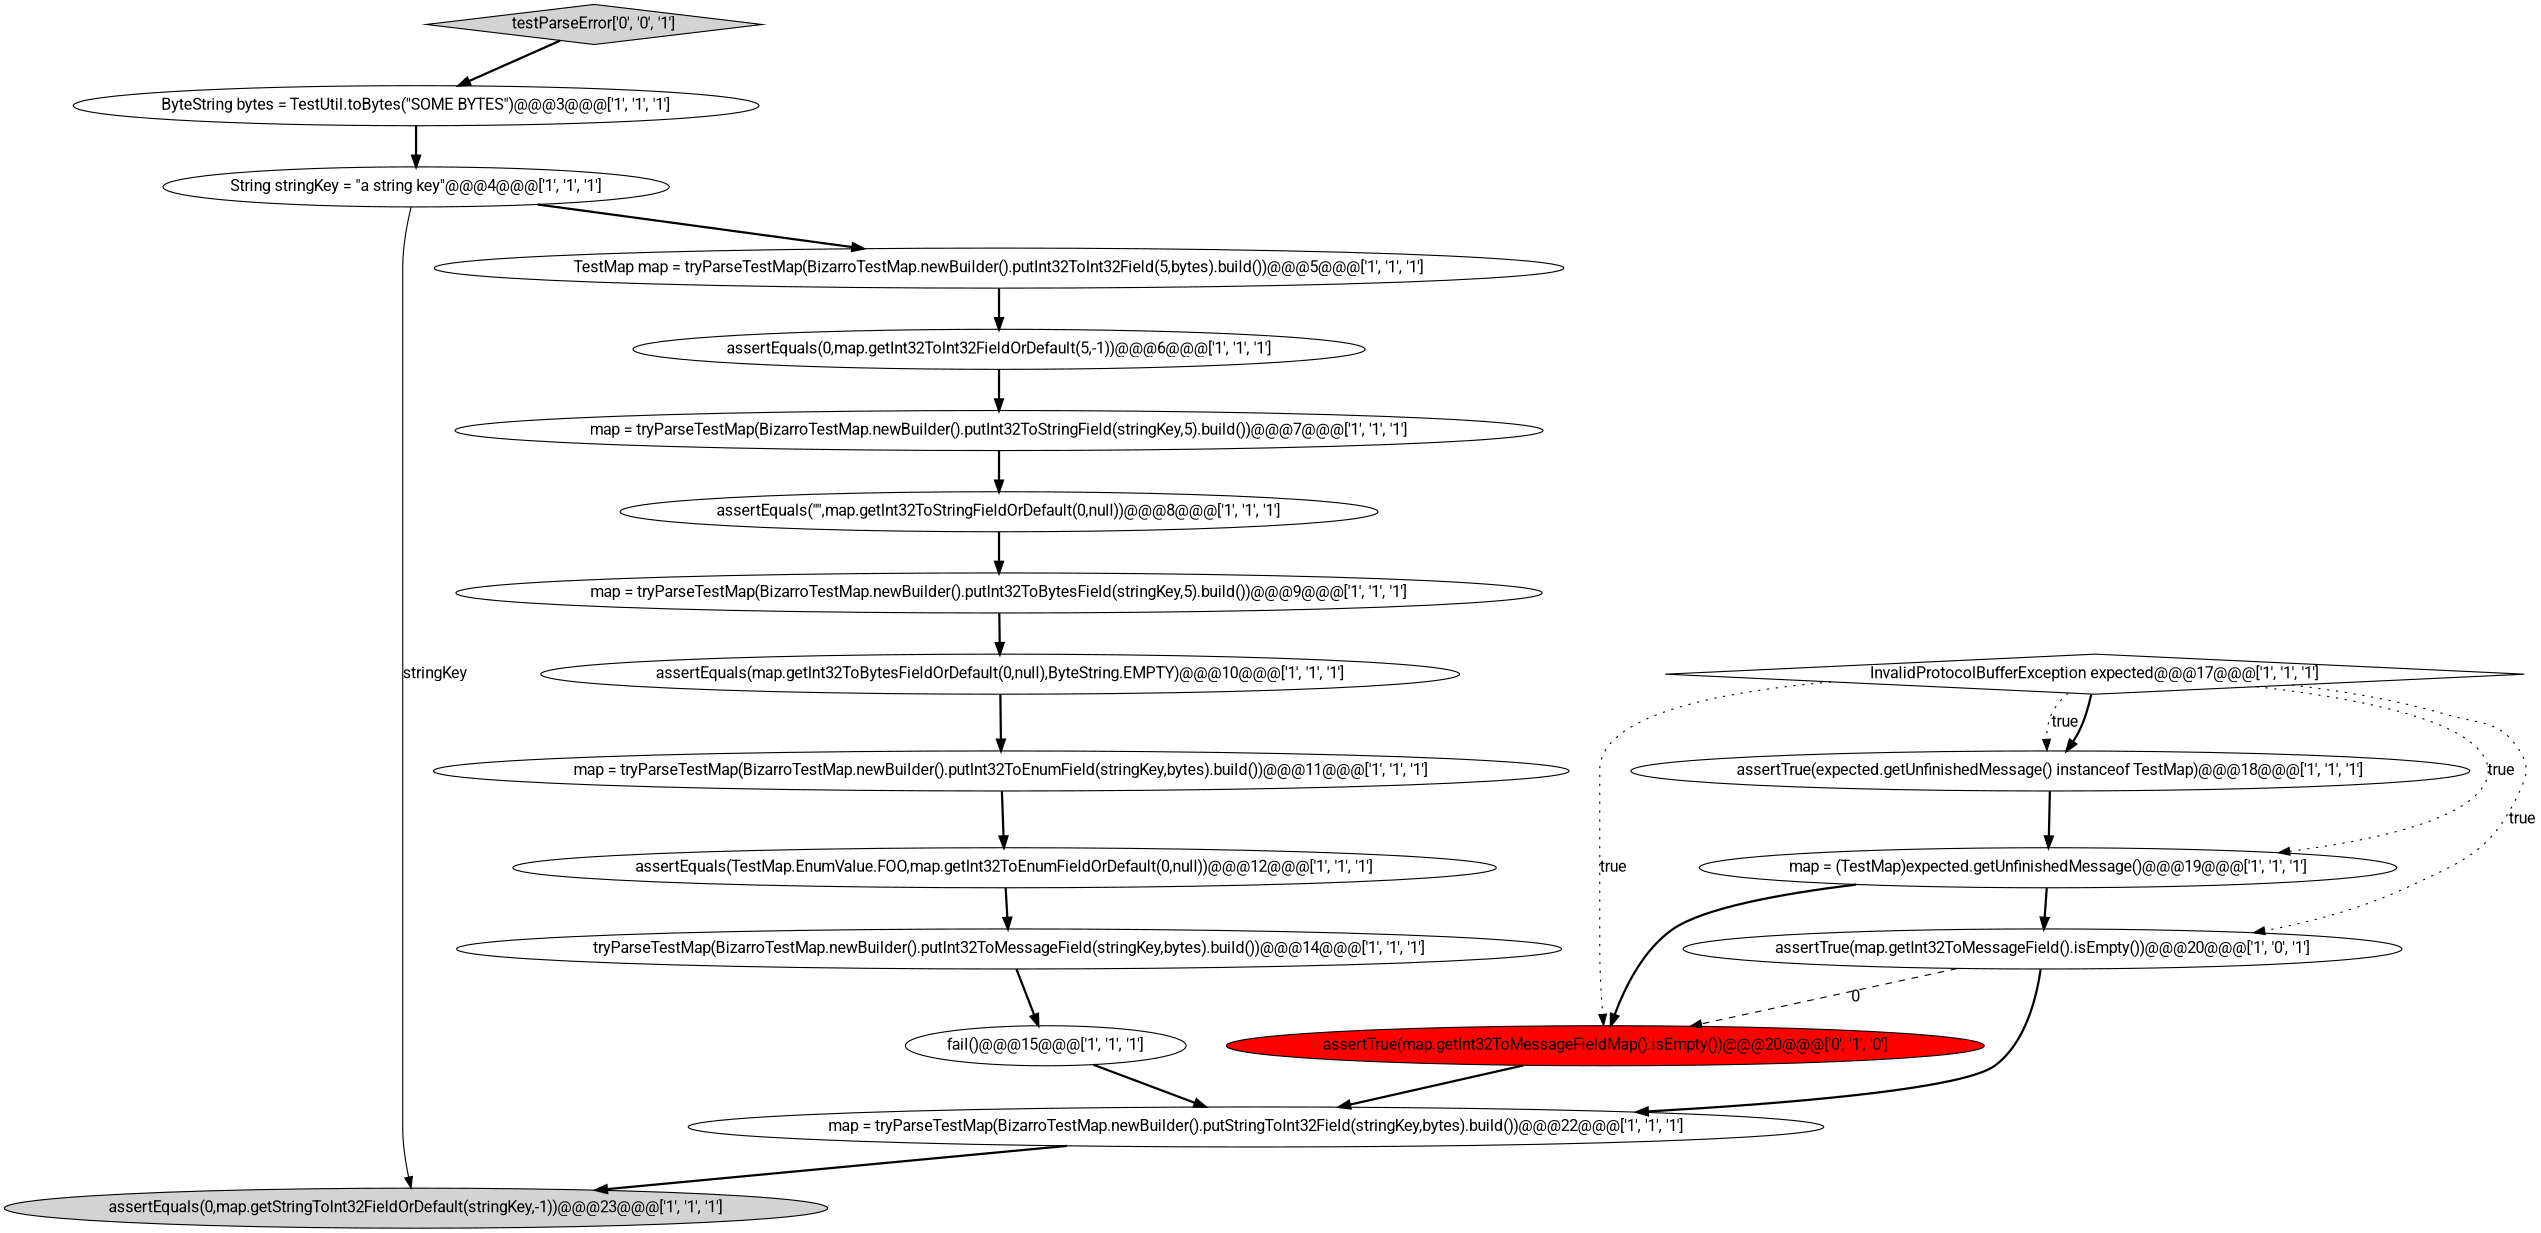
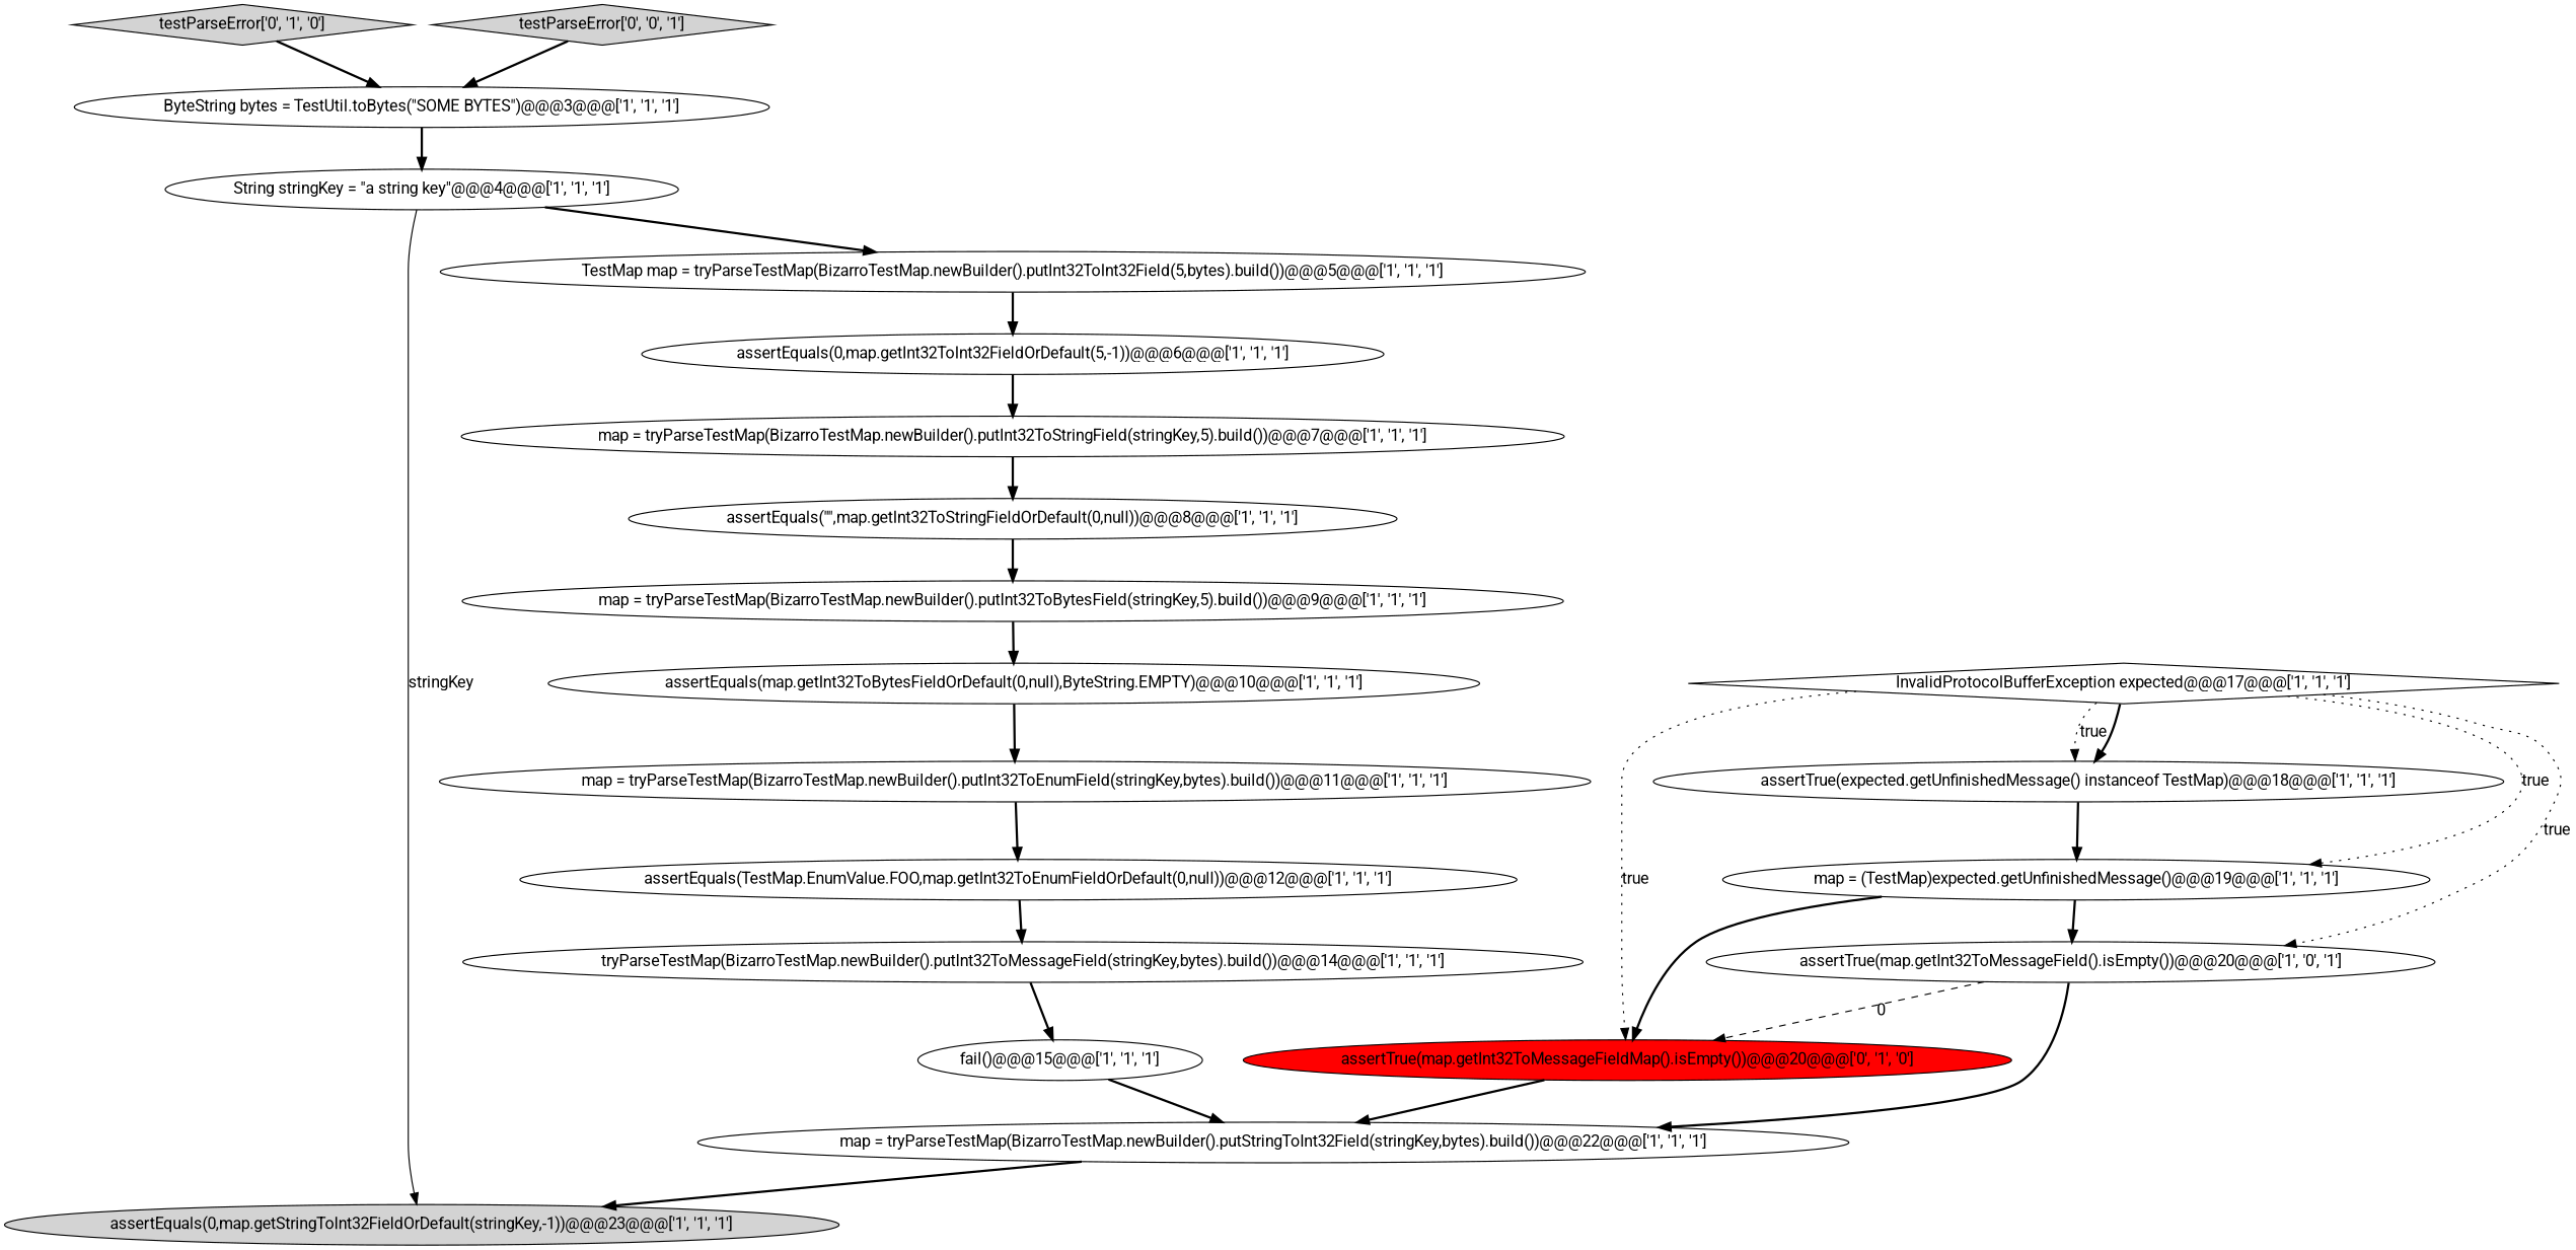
  digraph {
    fontname=Roboto
    node [fillcolor=white fontname=Roboto shape=ellipse style=filled]
    edge [fontname=Roboto style=bold]
    n1 [label="map = (TestMap)expected.getUnfinishedMessage()@@@19@@@['1', '1', '1']"]
    n2 [label="assertTrue(map.getInt32ToMessageField().isEmpty())@@@20@@@['1', '0', '1']"]
    n3 [fillcolor=red label="assertTrue(map.getInt32ToMessageFieldMap().isEmpty())@@@20@@@['0', '1', '0']"]
    n4 [label="map = tryParseTestMap(BizarroTestMap.newBuilder().putStringToInt32Field(stringKey,bytes).build())@@@22@@@['1', '1', '1']"]
    n5 [label="assertEquals(\"\",map.getInt32ToStringFieldOrDefault(0,null))@@@8@@@['1', '1', '1']"]
    n6 [label="map = tryParseTestMap(BizarroTestMap.newBuilder().putInt32ToBytesField(stringKey,5).build())@@@9@@@['1', '1', '1']"]
    n7 [label="assertEquals(map.getInt32ToBytesFieldOrDefault(0,null),ByteString.EMPTY)@@@10@@@['1', '1', '1']"]
    n8 [label="map = tryParseTestMap(BizarroTestMap.newBuilder().putInt32ToEnumField(stringKey,bytes).build())@@@11@@@['1', '1', '1']"]
    n9 [label="assertEquals(TestMap.EnumValue.FOO,map.getInt32ToEnumFieldOrDefault(0,null))@@@12@@@['1', '1', '1']"]
    n10 [label="tryParseTestMap(BizarroTestMap.newBuilder().putInt32ToMessageField(stringKey,bytes).build())@@@14@@@['1', '1', '1']"]
    n11 [label="fail()@@@15@@@['1', '1', '1']"]
+   n12 [fillcolor=lightgray label="testParseError['0', '1', '0']" shape=diamond]
    n13 [label="ByteString bytes = TestUtil.toBytes(\"SOME BYTES\")@@@3@@@['1', '1', '1']"]
    n14 [label="String stringKey = \"a string key\"@@@4@@@['1', '1', '1']"]
    n15 [fillcolor=lightgray label="assertEquals(0,map.getStringToInt32FieldOrDefault(stringKey,-1))@@@23@@@['1', '1', '1']"]
    n16 [fillcolor=lightgray label="testParseError['0', '0', '1']" shape=diamond]
    n17 [label="assertEquals(0,map.getInt32ToInt32FieldOrDefault(5,-1))@@@6@@@['1', '1', '1']"]
    n18 [label="map = tryParseTestMap(BizarroTestMap.newBuilder().putInt32ToStringField(stringKey,5).build())@@@7@@@['1', '1', '1']"]
    n19 [label="InvalidProtocolBufferException expected@@@17@@@['1', '1', '1']" shape=diamond]
    n20 [label="assertTrue(expected.getUnfinishedMessage() instanceof TestMap)@@@18@@@['1', '1', '1']"]
    n21 [label="TestMap map = tryParseTestMap(BizarroTestMap.newBuilder().putInt32ToInt32Field(5,bytes).build())@@@5@@@['1', '1', '1']"]
    n1 -> n2
    n1 -> n3
    n2 -> n3 [label=0 style=dashed]
    n2 -> n4
    n3 -> n4
    n4 -> n15
    n5 -> n6
    n6 -> n7
    n7 -> n8
    n8 -> n9
    n9 -> n10
    n10 -> n11
    n11 -> n4
+   n12 -> n13
    n13 -> n14
    n14 -> n15 [label=stringKey style=solid]
    n14 -> n21
    n16 -> n13
    n17 -> n18
    n18 -> n5
    n19 -> n1 [label=true style=dotted]
    n19 -> n2 [label=true style=dotted]
    n19 -> n3 [label=true style=dotted]
    n19 -> n20 [label=true style=dotted]
    n19 -> n20
    n20 -> n1
    n21 -> n17
  }
